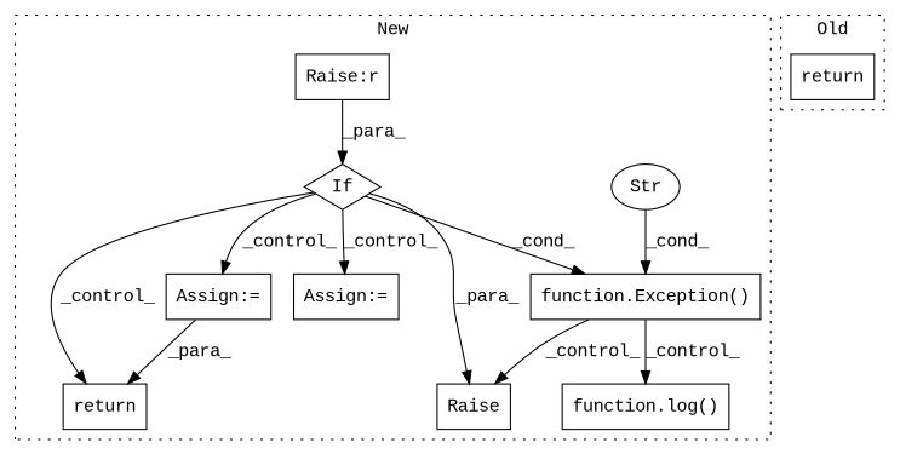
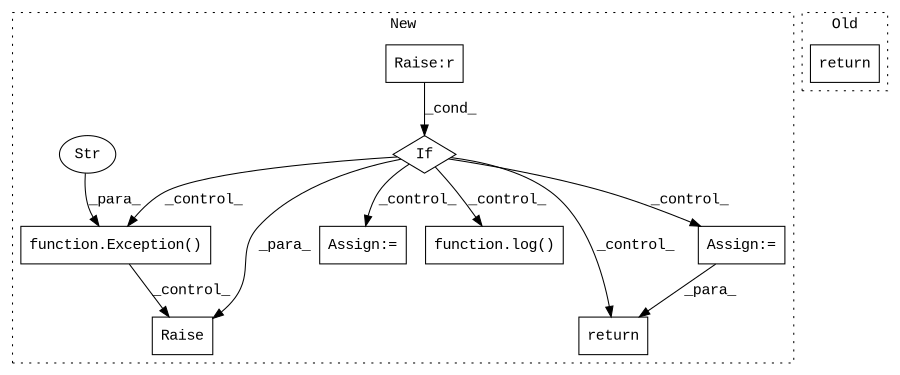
  digraph {
    fontname="Liberation Mono"
    node [a=75 fontname="Liberation Mono" l=3 shape=box]
    edge [fontname="Liberation Mono"]
    n1 [l="10,1" label="function.Exception()" s="2870,2913"]
    n2 [a=91 l=6 label=Raise s=2864]
    n3 [a=66 l=33 label=Str s=2880 shape=ellipse]
    n4 [a=96 label=If s=2771 shape=diamond]
    n5 [a=40 l=17 label="Raise:r" s=2774]
    n6 [a=93 l=7 label=return s=3069]
    n7 [a=68 l=34 label="Assign:=" s=2987]
    n8 [a=68 label="Assign:=" s=2933]
    n9 [l="4,1" label="function.log()" s="2805,2850"]
    n10 [a=93 l=7 label=return s=2614]
    subgraph cluster_1 {
      label=New
      style=dotted
      n1
      n2
      n3
      n4
      n5
      n6
      n7
      n8
      n9
    }
    subgraph cluster_2 {
      label=Old
      style=dotted
      n10
    }
    n1 -> n2 [label=_control_]
-   n3 -> n1 [label=_cond_]
-   n4 -> n1 [label=_cond_]
+   n3 -> n1 [label=_para_]
+   n4 -> n1 [label=_control_]
    n4 -> n2 [label=_para_]
    n4 -> n6 [label=_control_]
    n4 -> n7 [label=_control_]
    n4 -> n8 [label=_control_]
-   n1 -> n9 [label=_control_]
-   n5 -> n4 [label=_para_]
+   n4 -> n9 [label=_control_]
+   n5 -> n4 [label=_cond_]
    n7 -> n6 [label=_para_]
  }
